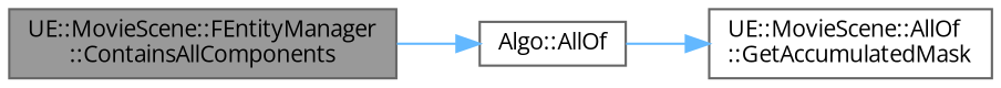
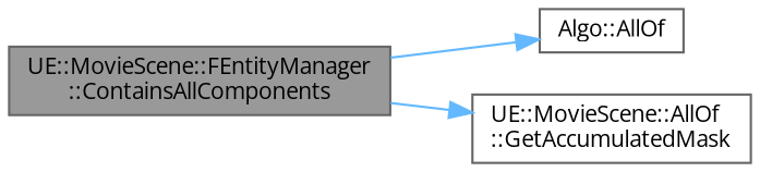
  digraph {
    fontname="Open Sans"
    rankdir=LR
    node [color=grey40 fillcolor=white fontname="Open Sans" fontsize=10 shape=box style=filled]
    edge [color=steelblue1 fontname="Open Sans" fontsize=10 labelfontname=Helvetica labelfontsize=10 style=solid]
    n1 [color=gray40 fillcolor=grey60 fontcolor=black height=0.2 label="UE::MovieScene::FEntityManager\l::ContainsAllComponents" width=0.4]
    n2 [height=0.2 label="Algo::AllOf" width=0.4]
    n3 [height=0.2 label="UE::MovieScene::AllOf\l::GetAccumulatedMask" width=0.4]
    n1 -> n2
-   n2 -> n3
+   n1 -> n3
  }
